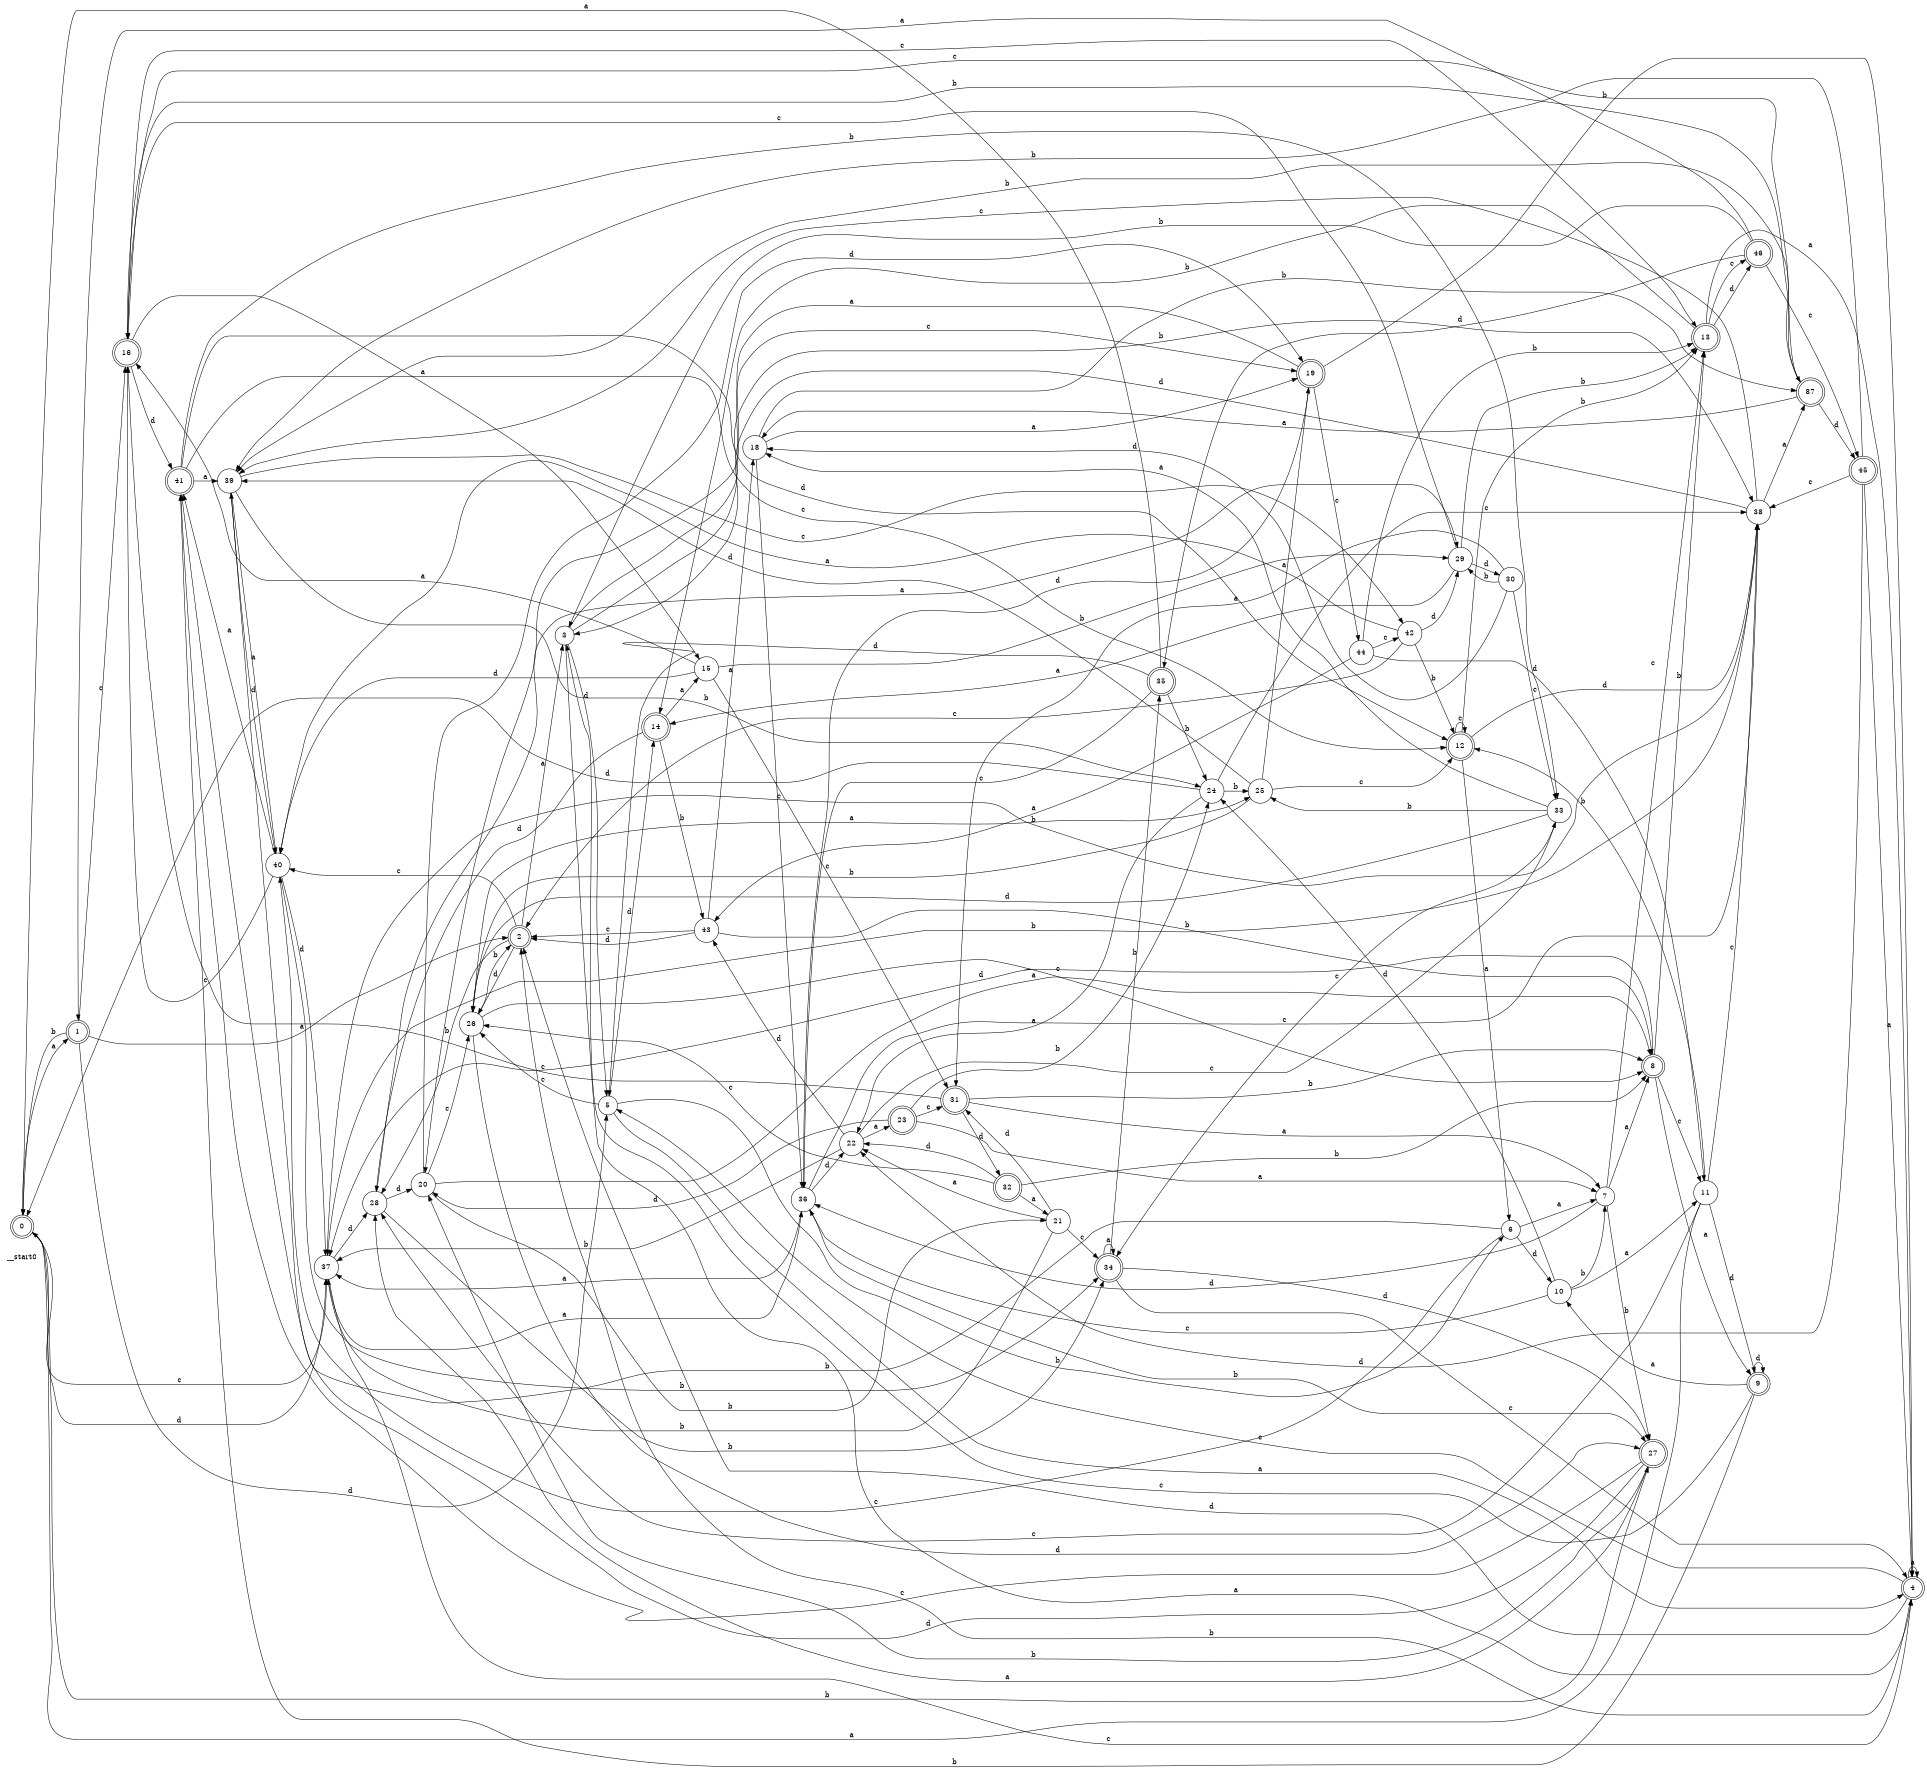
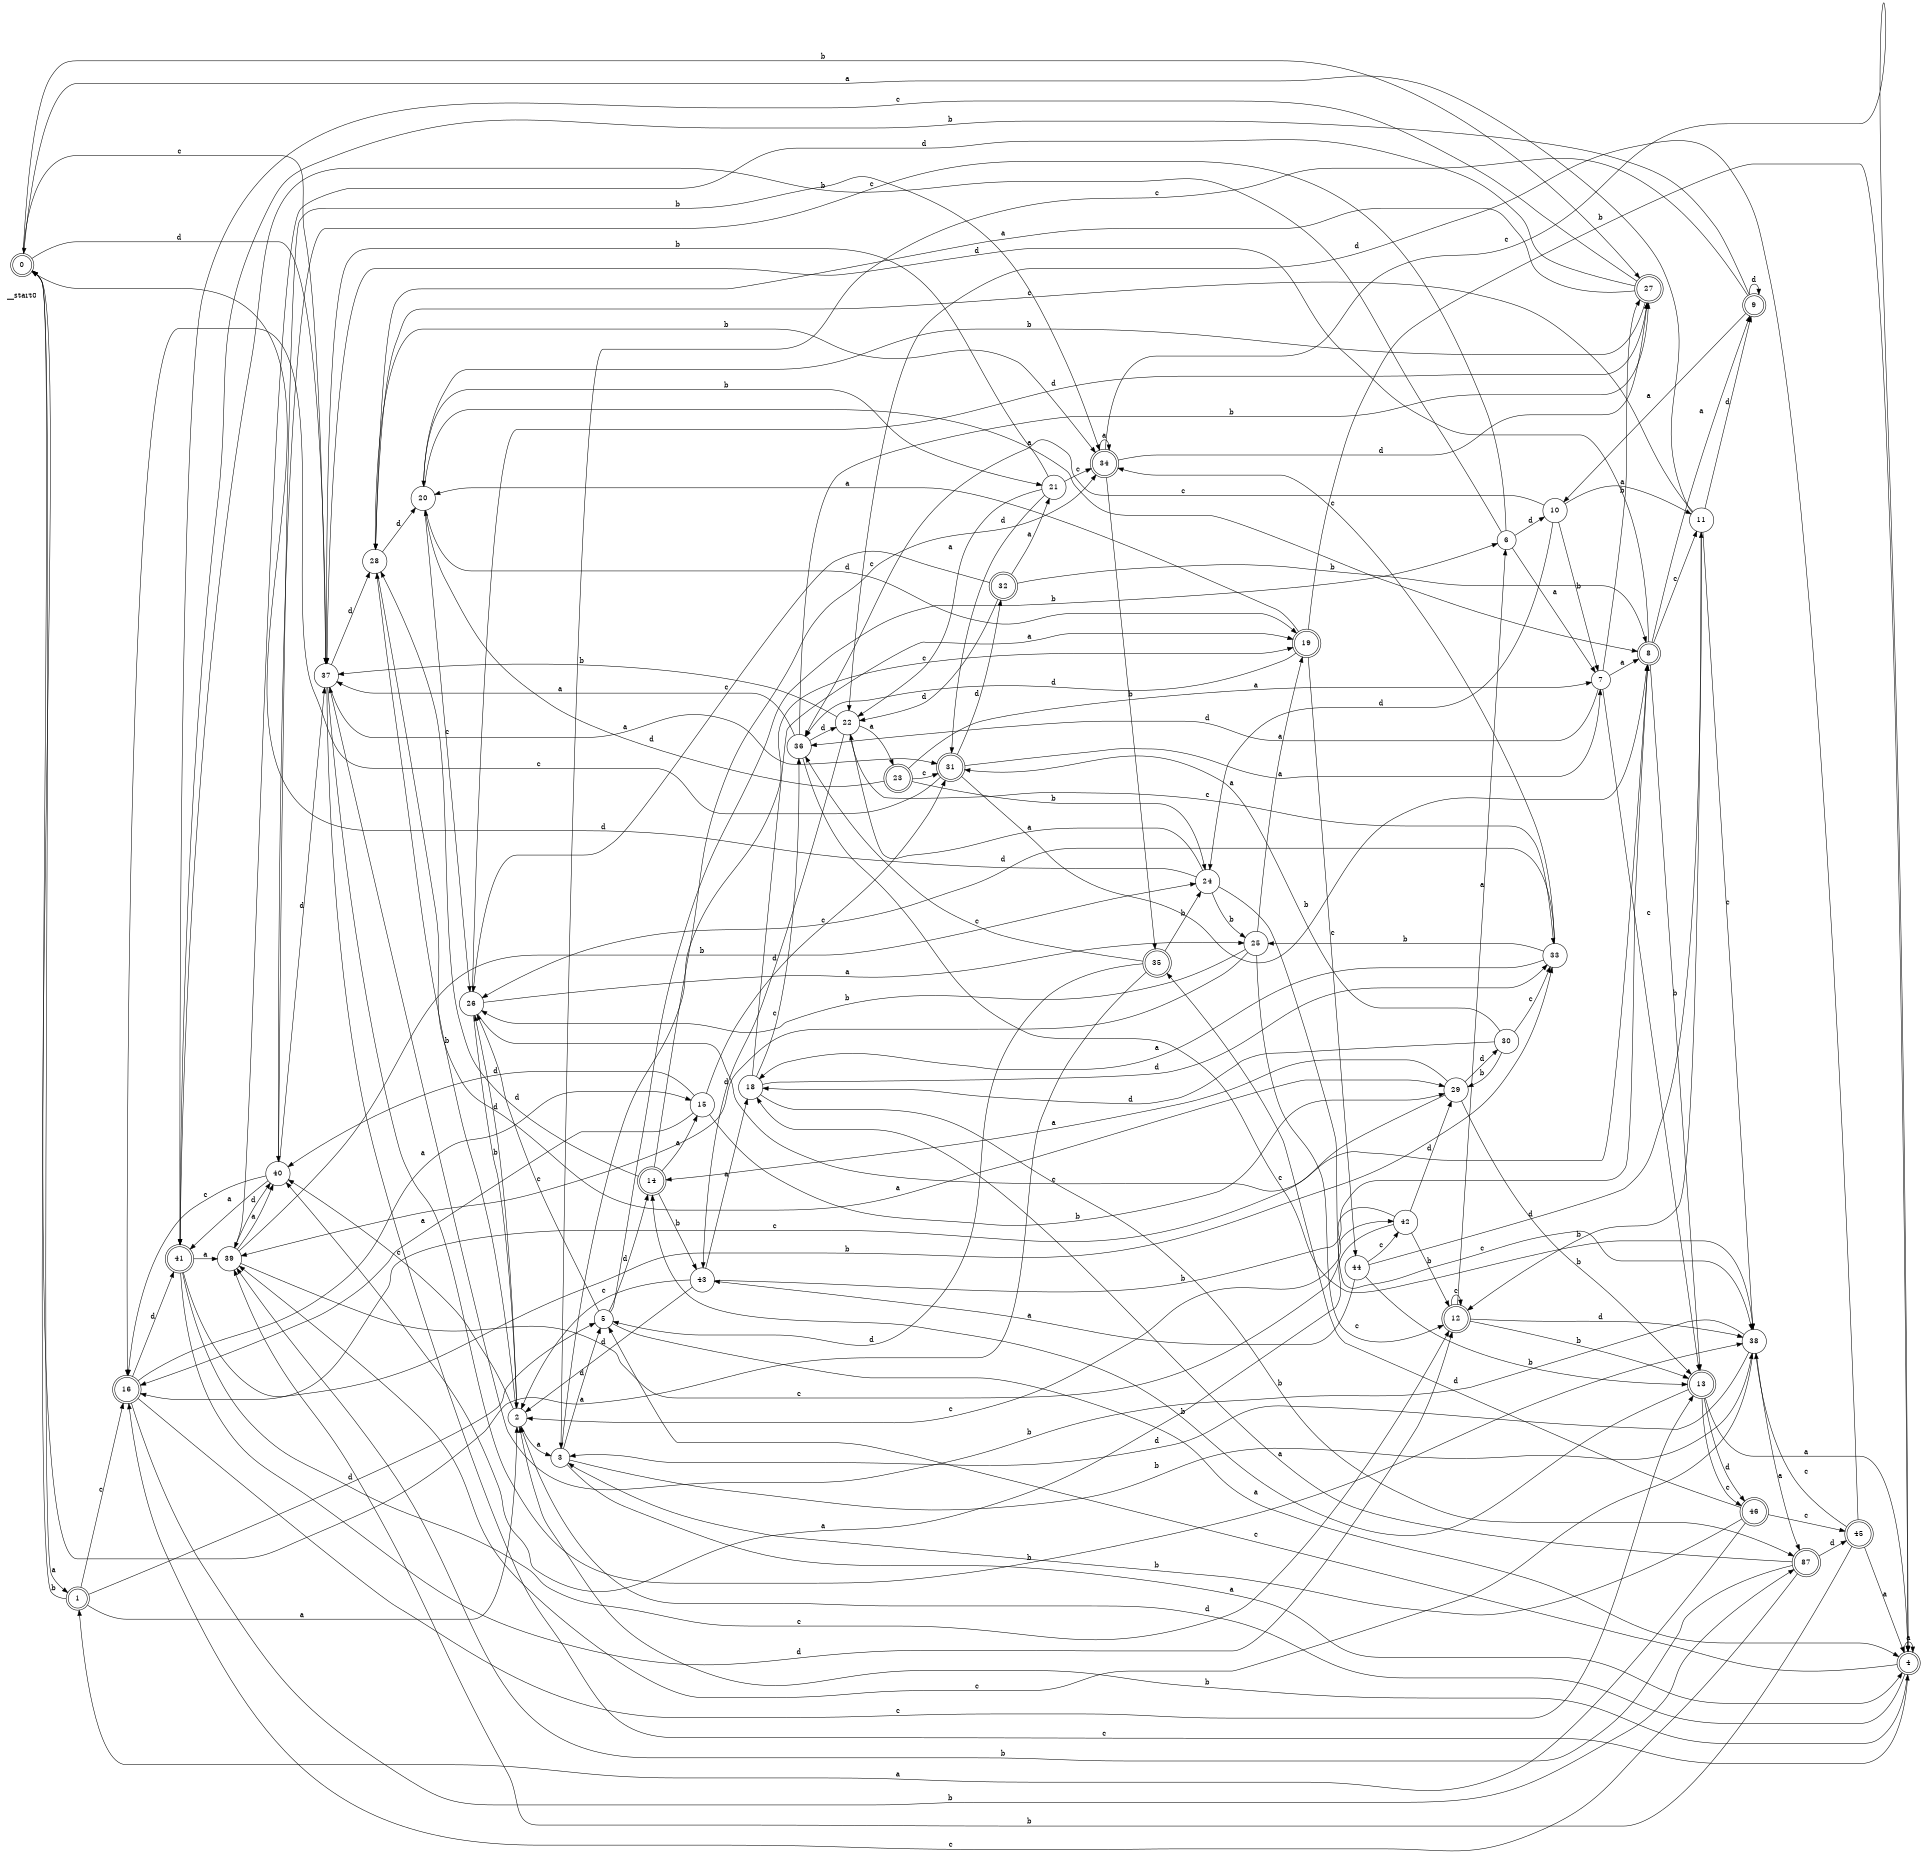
  digraph {
    rankdir=LR
    node [shape=circle color=black fillcolor=white style=filled]
    __start0 [shape=none color="" fillcolor="" style=""]
    n2 [label=0 shape=doublecircle style="rounded,filled"]
    n3 [label=1 shape=doublecircle style="rounded,filled"]
    n4 [label=27 shape=doublecircle style="rounded,filled"]
    n5 [label=37]
-   n6 [label=2 shape=doublecircle]
+   n6 [label=2]
    n7 [label=5]
    n8 [label=16 shape=doublecircle style="rounded,filled"]
    n9 [label=28]
    n10 [label=41 shape=doublecircle style="rounded,filled"]
    n11 [label=39]
    n12 [label=20]
    n13 [label=4 shape=doublecircle style="rounded,filled"]
    n14 [label=38]
    n15 [label=36]
    n16 [label=3]
    n17 [label=26]
    n18 [label=40]
    n19 [label=6]
    n20 [label=14 shape=doublecircle style="rounded,filled"]
    n21 [label=13 shape=doublecircle style="rounded,filled"]
    n22 [label=15]
    n23 [label=87 shape=doublecircle style="rounded,filled"]
    n24 [label=19 shape=doublecircle style="rounded,filled"]
    n25 [label=8 shape=doublecircle style="rounded,filled"]
    n26 [label=25]
    n27 [label=34 shape=doublecircle style="rounded,filled"]
    n28 [label=29]
    n29 [label=44]
    n30 [label=7]
    n31 [label=10]
    n32 [label=43]
    n33 [label=11]
    n34 [label=24]
    n35 [label=12 shape=doublecircle style="rounded,filled"]
    n36 [label=33]
    n37 [label=9 shape=doublecircle style="rounded,filled"]
    n38 [label=46 shape=doublecircle style="rounded,filled"]
    n39 [label=22]
    n40 [label=45 shape=doublecircle style="rounded,filled"]
    n41 [label=35 shape=doublecircle style="rounded,filled"]
    n42 [label=31 shape=doublecircle style="rounded,filled"]
    n43 [label=18]
    n44 [label=30]
    n45 [label=32 shape=doublecircle style="rounded,filled"]
    n46 [label=42]
    n47 [label=21]
    n48 [label=23 shape=doublecircle style="rounded,filled"]
    n2 -> n3 [label=a]
    n2 -> n4 [label=b]
    n2 -> n5 [label=c]
    n2 -> n5 [label=d]
    n3 -> n2 [label=b]
    n3 -> n6 [label=a]
    n3 -> n7 [label=d]
    n3 -> n8 [label=c]
    n4 -> n9 [label=a]
    n4 -> n10 [label=c]
    n4 -> n11 [label=d]
    n4 -> n12 [label=b]
    n5 -> n9 [label=d]
    n5 -> n13 [label=c]
    n5 -> n14 [label=b]
-   n5 -> n15 [label=a]
+   n5 -> n42 [label=a]
    n6 -> n9 [label=b]
    n6 -> n16 [label=a]
    n6 -> n17 [label=d]
    n6 -> n18 [label=c]
    n7 -> n13 [label=a]
    n7 -> n17 [label=c]
    n7 -> n19 [label=b]
    n7 -> n20 [label=d]
    n8 -> n10 [label=d]
    n8 -> n21 [label=c]
    n8 -> n22 [label=a]
    n8 -> n23 [label=b]
    n9 -> n12 [label=d]
    n9 -> n27 [label=b]
    n9 -> n28 [label=a]
    n10 -> n11 [label=a]
    n10 -> n35 [label=c]
    n10 -> n35 [label=d]
    n10 -> n36 [label=b]
    n11 -> n18 [label=a]
    n11 -> n18 [label=d]
    n11 -> n34 [label=b]
    n11 -> n46 [label=c]
    n12 -> n17 [label=c]
    n12 -> n24 [label=d]
    n12 -> n25 [label=a]
    n12 -> n47 [label=b]
    n13 -> n6 [label=b]
    n13 -> n6 [label=d]
    n13 -> n7 [label=c]
    n13 -> n13 [label=a]
    n14 -> n5 [label=b]
    n14 -> n11 [label=c]
    n14 -> n16 [label=d]
    n14 -> n23 [label=a]
    n15 -> n4 [label=b]
    n15 -> n5 [label=a]
    n15 -> n14 [label=c]
    n15 -> n39 [label=d]
    n16 -> n7 [label=d]
    n16 -> n13 [label=a]
    n16 -> n14 [label=b]
    n16 -> n24 [label=c]
    n17 -> n4 [label=d]
    n17 -> n6 [label=b]
    n17 -> n25 [label=c]
    n17 -> n26 [label=a]
    n18 -> n5 [label=d]
    n18 -> n8 [label=c]
    n18 -> n10 [label=a]
    n18 -> n27 [label=b]
    n19 -> n10 [label=b]
    n19 -> n18 [label=c]
    n19 -> n30 [label=a]
    n19 -> n31 [label=d]
    n20 -> n9 [label=d]
    n20 -> n22 [label=a]
+   n20 -> n27 [label=c]
    n20 -> n32 [label=b]
    n21 -> n13 [label=a]
    n21 -> n20 [label=b]
    n21 -> n38 [label=c]
    n21 -> n38 [label=d]
    n22 -> n8 [label=a]
    n22 -> n18 [label=d]
    n22 -> n28 [label=b]
    n22 -> n42 [label=c]
    n23 -> n8 [label=c]
    n23 -> n11 [label=b]
    n23 -> n40 [label=d]
    n23 -> n43 [label=a]
    n24 -> n12 [label=a]
    n24 -> n13 [label=b]
    n24 -> n15 [label=d]
    n24 -> n29 [label=c]
    n25 -> n5 [label=d]
    n25 -> n21 [label=b]
    n25 -> n33 [label=c]
    n25 -> n37 [label=a]
    n26 -> n11 [label=d]
    n26 -> n17 [label=b]
    n26 -> n24 [label=a]
    n26 -> n35 [label=c]
    n27 -> n4 [label=d]
    n27 -> n13 [label=c]
    n27 -> n27 [label=a]
    n27 -> n41 [label=b]
    n28 -> n8 [label=c]
    n28 -> n20 [label=a]
    n28 -> n21 [label=b]
    n28 -> n44 [label=d]
    n29 -> n21 [label=b]
    n29 -> n32 [label=a]
    n29 -> n33 [label=d]
    n29 -> n46 [label=c]
    n30 -> n4 [label=b]
    n30 -> n15 [label=d]
    n30 -> n21 [label=c]
    n30 -> n25 [label=a]
    n31 -> n15 [label=c]
    n31 -> n30 [label=b]
    n31 -> n33 [label=a]
    n31 -> n34 [label=d]
    n32 -> n6 [label=c]
    n32 -> n6 [label=d]
    n32 -> n25 [label=b]
    n32 -> n43 [label=a]
    n33 -> n2 [label=a]
    n33 -> n9 [label=c]
    n33 -> n14 [label=c]
    n33 -> n35 [label=b]
    n33 -> n37 [label=d]
    n34 -> n2 [label=d]
    n34 -> n14 [label=c]
    n34 -> n26 [label=b]
    n34 -> n39 [label=a]
    n35 -> n14 [label=d]
    n35 -> n19 [label=a]
    n35 -> n21 [label=b]
    n35 -> n35 [label=c]
    n36 -> n17 [label=d]
    n36 -> n26 [label=b]
    n36 -> n27 [label=c]
    n36 -> n43 [label=a]
    n37 -> n10 [label=b]
    n37 -> n16 [label=c]
    n37 -> n31 [label=a]
    n37 -> n37 [label=d]
    n38 -> n3 [label=a]
    n38 -> n16 [label=b]
    n38 -> n40 [label=c]
    n38 -> n41 [label=d]
    n39 -> n5 [label=b]
    n39 -> n32 [label=d]
    n39 -> n36 [label=c]
    n39 -> n48 [label=a]
    n40 -> n11 [label=b]
    n40 -> n13 [label=a]
    n40 -> n14 [label=c]
    n40 -> n39 [label=d]
    n41 -> n2 [label=a]
    n41 -> n7 [label=d]
    n41 -> n15 [label=c]
    n41 -> n34 [label=b]
    n42 -> n8 [label=c]
    n42 -> n25 [label=b]
    n42 -> n30 [label=a]
    n42 -> n45 [label=d]
    n43 -> n15 [label=c]
    n43 -> n23 [label=b]
    n43 -> n24 [label=a]
+   n43 -> n36 [label=d]
    n44 -> n28 [label=b]
    n44 -> n36 [label=c]
    n44 -> n42 [label=a]
    n44 -> n43 [label=d]
    n45 -> n17 [label=c]
    n45 -> n25 [label=b]
    n45 -> n39 [label=d]
    n45 -> n47 [label=a]
    n46 -> n6 [label=c]
    n46 -> n18 [label=a]
    n46 -> n28 [label=d]
    n46 -> n35 [label=b]
    n47 -> n5 [label=b]
    n47 -> n27 [label=c]
    n47 -> n39 [label=a]
    n47 -> n42 [label=d]
    n48 -> n12 [label=d]
    n48 -> n30 [label=a]
    n48 -> n34 [label=b]
    n48 -> n42 [label=c]
  }
